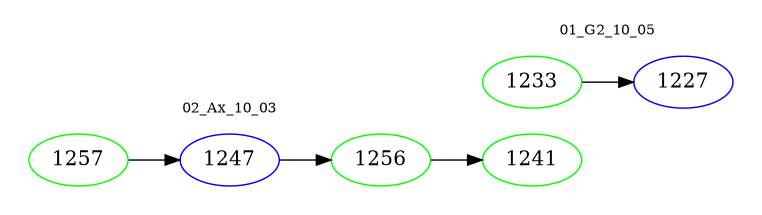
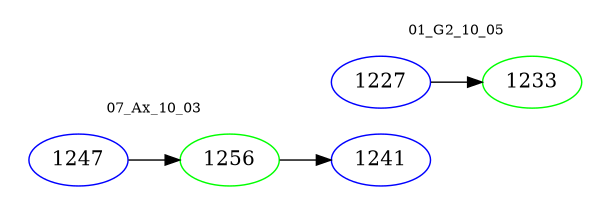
  digraph {
    rankdir=LR
    node [color=green]
    edge [color=black]
-   n1 [label=1257]
    n2 [color=blue label=1247]
    n3 [label=1256]
    n4 [label=1233]
    n5 [color=blue label=1227]
-   n6 [label=1241]
+   n6 [color=blue label=1241]
    subgraph cluster_1 {
      color=white
      fontsize=10
-     label="02_Ax_10_03"
-     n1
+     label="07_Ax_10_03"
      n2
      n3
    }
    subgraph cluster_2 {
      color=white
      fontsize=10
      label="01_G2_10_05"
      n4
      n5
      n6
    }
-   n1 -> n2
    n2 -> n3
    n3 -> n6
-   n4 -> n5
+   n5 -> n4
  }
